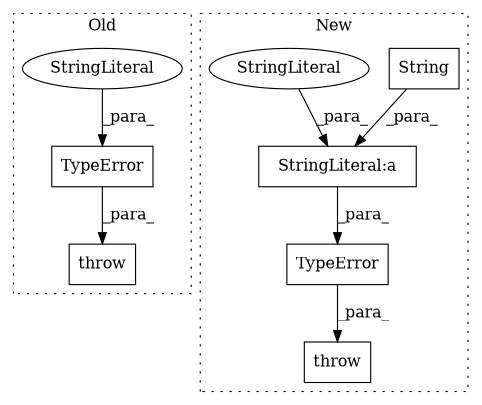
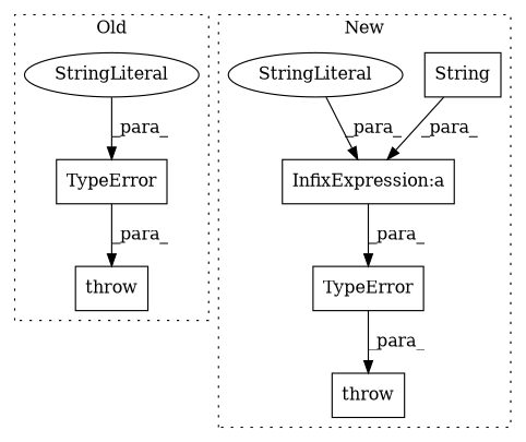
  digraph {
    node [a=32 l="10,1" shape=box]
    n1 [label=TypeError s="18908,18991"]
    n2 [a=53 l=6 label=throw s=18902]
    n3 [a=45 l=73 label=StringLiteral s=18918 shape=ellipse]
    n4 [l="7,1" label=String s="22433,22441"]
    n5 [label=TypeError s="22340,22476"]
    n6 [a=53 l=6 label=throw s=22334]
-   n7 [a=27 l=3 label="StringLiteral:a" s=22430]
+   n7 [a=27 l=3 label="InfixExpression:a" s=22430]
    n8 [a=45 l=78 label=StringLiteral s=22352 shape=ellipse]
    subgraph cluster_1 {
      label=Old
      style=dotted
      n1
      n2
      n3
    }
    subgraph cluster_2 {
      label=New
      style=dotted
      n4
      n5
      n6
      n7
      n8
    }
    n1 -> n2 [label=_para_]
    n3 -> n1 [label=_para_]
    n4 -> n7 [label=_para_]
    n5 -> n6 [label=_para_]
    n7 -> n5 [label=_para_]
    n8 -> n7 [label=_para_]
  }
